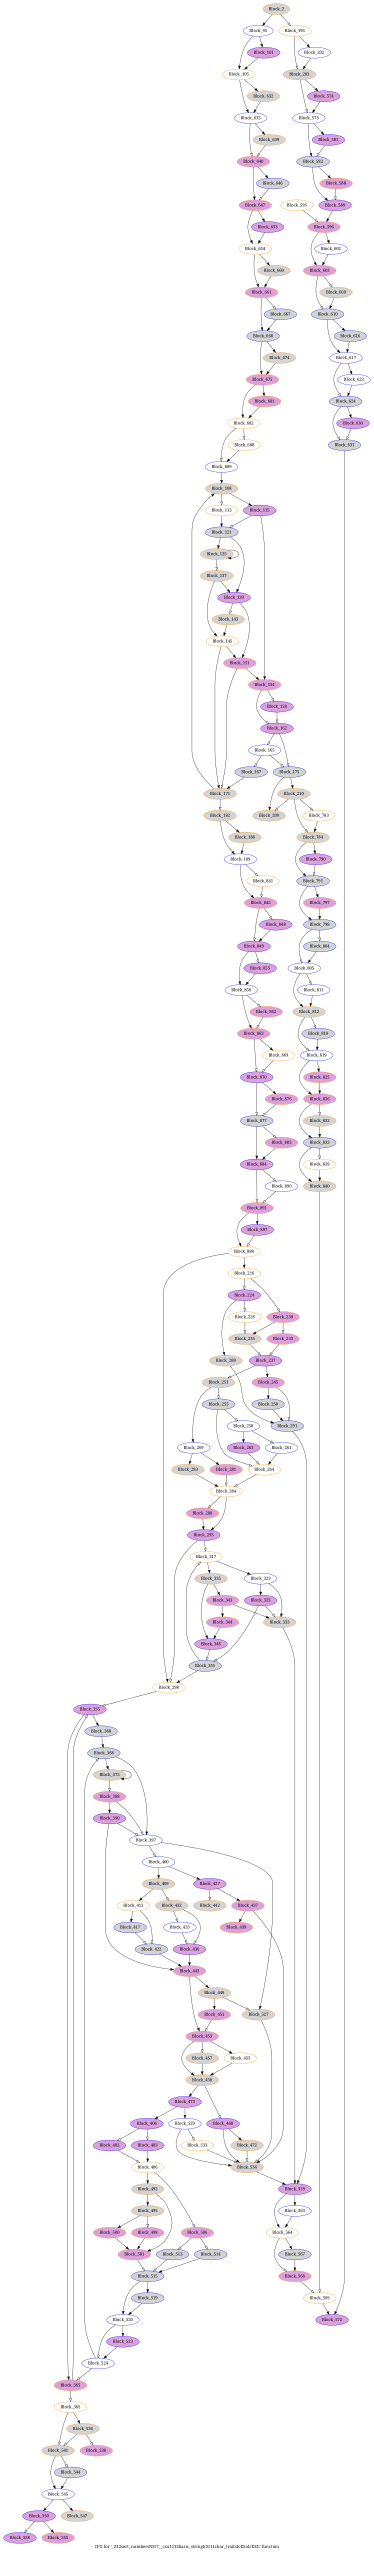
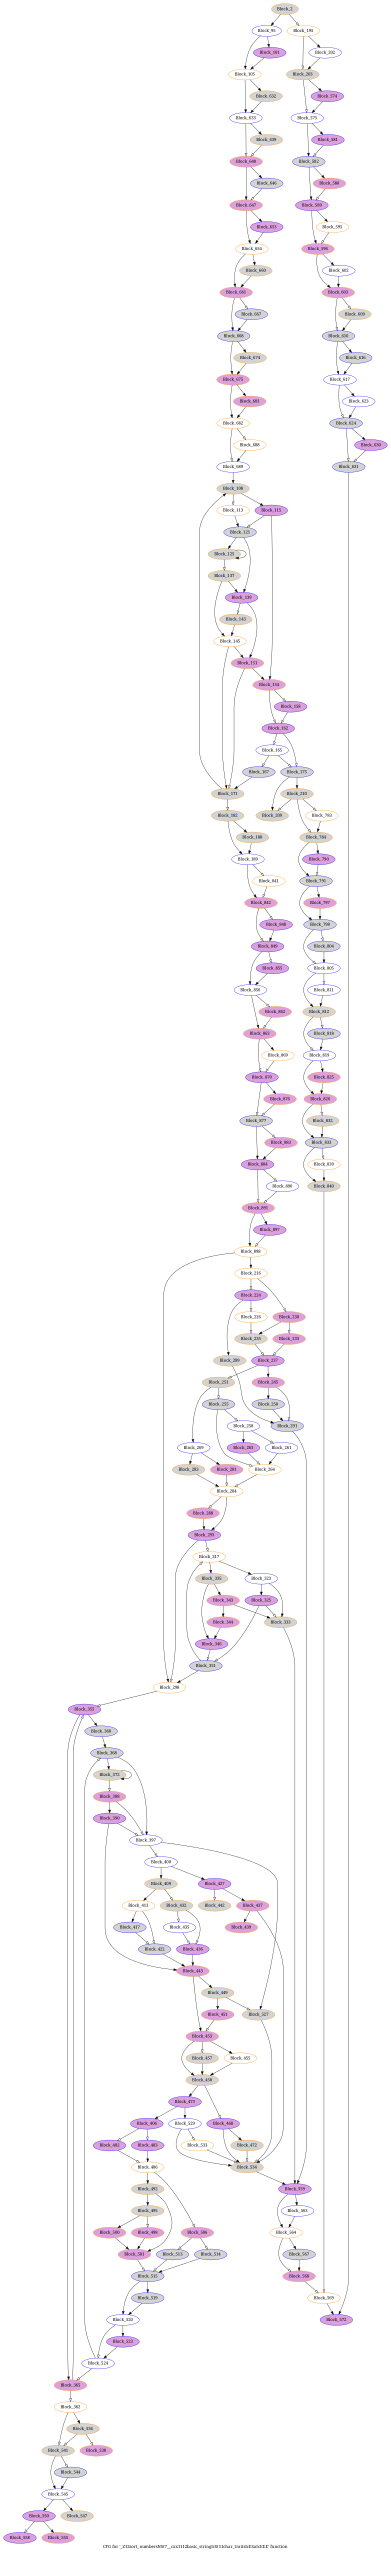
  digraph {
    fontname="Noto Serif"
    label="CFG for '_Z12sort_numbersNSt7__cxx1112basic_stringIcSt11char_traitsIcESaIcEEE' function"
    node [color=darkorange fillcolor=plum fontname="Noto Serif" style=filled]
    edge [arrowhead=normal fontname="Noto Serif"]
    n1 [fillcolor=lightgrey label=Block_2]
    n2 [color=blue fillcolor=white label=Block_95]
    n3 [fillcolor=white label=Block_195]
    n4 [fillcolor=white label=Block_105]
    n5 [color=blue label=Block_101]
    n6 [fillcolor=lightgrey label=Block_203]
    n7 [color=blue fillcolor=white label=Block_202]
    n8 [color=blue fillcolor=white label=Block_633]
    n9 [fillcolor=lightgrey label=Block_632]
    n10 [color=blue fillcolor=white label=Block_575]
    n11 [color=blue label=Block_574]
    n12 [label=Block_640]
    n13 [fillcolor=lightgrey label=Block_639]
    n14 [label=Block_647]
    n15 [color=blue fillcolor=lightgrey label=Block_646]
    n16 [fillcolor=lightgrey label=Block_108]
    n17 [fillcolor=white label=Block_113]
    n18 [color=blue label=Block_115]
    n19 [color=blue fillcolor=lightgrey label=Block_121]
    n20 [label=Block_154]
    n21 [color=blue label=Block_139]
    n22 [fillcolor=lightgrey label=Block_125]
    n23 [color=blue label=Block_162]
    n24 [color=blue label=Block_158]
    n25 [label=Block_151]
    n26 [fillcolor=lightgrey label=Block_143]
    n27 [fillcolor=lightgrey label=Block_137]
    n28 [color=blue fillcolor=white label=Block_165]
    n29 [color=blue fillcolor=lightgrey label=Block_175]
    n30 [fillcolor=lightgrey label=Block_171]
    n31 [fillcolor=white label=Block_145]
    n32 [fillcolor=lightgrey label=Block_182]
    n33 [color=blue fillcolor=white label=Block_189]
    n34 [fillcolor=lightgrey label=Block_188]
    n35 [color=blue fillcolor=lightgrey label=Block_167]
    n36 [fillcolor=lightgrey label=Block_210]
    n37 [fillcolor=lightgrey label=Block_209]
    n38 [fillcolor=lightgrey label=Block_784]
    n39 [fillcolor=white label=Block_783]
    n40 [label=Block_842]
    n41 [fillcolor=white label=Block_841]
    n42 [color=blue fillcolor=lightgrey label=Block_791]
    n43 [color=blue label=Block_790]
    n44 [color=blue label=Block_849]
    n45 [color=blue label=Block_848]
    n46 [color=blue fillcolor=white label=Block_856]
    n47 [color=blue label=Block_855]
    n48 [color=blue fillcolor=lightgrey label=Block_582]
    n49 [color=blue label=Block_581]
    n50 [color=blue label=Block_589]
    n51 [label=Block_588]
    n52 [color=blue fillcolor=lightgrey label=Block_798]
    n53 [label=Block_797]
    n54 [fillcolor=white label=Block_216]
    n55 [color=blue label=Block_224]
    n56 [label=Block_230]
    n57 [fillcolor=white label=Block_226]
    n58 [fillcolor=lightgrey label=Block_289]
    n59 [fillcolor=lightgrey label=Block_235]
    n60 [label=Block_233]
    n61 [color=blue fillcolor=lightgrey label=Block_291]
    n62 [color=blue label=Block_237]
    n63 [color=blue label=Block_559]
    n64 [fillcolor=lightgrey label=Block_251]
    n65 [label=Block_245]
    n66 [color=blue fillcolor=lightgrey label=Block_255]
    n67 [color=blue fillcolor=white label=Block_269]
    n68 [color=blue fillcolor=lightgrey label=Block_250]
    n69 [fillcolor=white label=Block_264]
    n70 [color=blue fillcolor=white label=Block_258]
    n71 [fillcolor=lightgrey label=Block_283]
    n72 [label=Block_281]
    n73 [fillcolor=white label=Block_564]
    n74 [color=blue fillcolor=white label=Block_563]
    n75 [fillcolor=white label=Block_284]
    n76 [color=blue fillcolor=white label=Block_261]
    n77 [color=blue label=Block_263]
    n78 [color=blue label=Block_293]
    n79 [label=Block_288]
    n80 [fillcolor=white label=Block_298]
    n81 [fillcolor=white label=Block_317]
    n82 [color=blue label=Block_355]
    n83 [color=blue fillcolor=white label=Block_323]
    n84 [fillcolor=lightgrey label=Block_335]
    n85 [label=Block_568]
    n86 [color=blue fillcolor=lightgrey label=Block_567]
    n87 [color=blue fillcolor=lightgrey label=Block_360]
    n88 [label=Block_365]
    n89 [color=blue label=Block_325]
    n90 [fillcolor=lightgrey label=Block_333]
    n91 [label=Block_343]
    n92 [color=blue label=Block_346]
    n93 [color=blue fillcolor=lightgrey label=Block_368]
    n94 [fillcolor=white label=Block_362]
    n95 [color=blue fillcolor=lightgrey label=Block_351]
    n96 [label=Block_344]
    n97 [color=blue fillcolor=white label=Block_397]
    n98 [fillcolor=lightgrey label=Block_372]
    n99 [fillcolor=lightgrey label=Block_541]
    n100 [fillcolor=lightgrey label=Block_536]
    n101 [color=blue fillcolor=white label=Block_400]
    n102 [fillcolor=lightgrey label=Block_527]
    n103 [label=Block_388]
    n104 [color=blue fillcolor=white label=Block_545]
    n105 [color=blue fillcolor=lightgrey label=Block_544]
    n106 [label=Block_538]
    n107 [color=blue label=Block_550]
    n108 [fillcolor=lightgrey label=Block_547]
    n109 [fillcolor=lightgrey label=Block_409]
    n110 [color=blue label=Block_427]
    n111 [fillcolor=lightgrey label=Block_534]
    n112 [color=blue label=Block_390]
    n113 [label=Block_443]
    n114 [fillcolor=lightgrey label=Block_449]
    n115 [label=Block_453]
    n116 [label=Block_451]
    n117 [fillcolor=lightgrey label=Block_457]
    n118 [fillcolor=white label=Block_455]
    n119 [fillcolor=lightgrey label=Block_458]
    n120 [fillcolor=lightgrey label=Block_432]
    n121 [fillcolor=white label=Block_413]
    n122 [fillcolor=lightgrey label=Block_442]
    n123 [label=Block_437]
    n124 [color=blue label=Block_436]
    n125 [color=blue fillcolor=white label=Block_435]
    n126 [color=blue fillcolor=lightgrey label=Block_422]
    n127 [color=blue fillcolor=lightgrey label=Block_417]
    n128 [label=Block_439]
    n129 [color=blue label=Block_473]
    n130 [color=blue label=Block_468]
    n131 [color=blue label=Block_406]
    n132 [color=blue fillcolor=white label=Block_529]
    n133 [fillcolor=lightgrey label=Block_472]
    n134 [color=blue label=Block_482]
    n135 [color=blue label=Block_483]
    n136 [fillcolor=white label=Block_533]
    n137 [fillcolor=white label=Block_486]
    n138 [fillcolor=lightgrey label=Block_492]
    n139 [label=Block_506]
    n140 [label=Block_501]
    n141 [fillcolor=lightgrey label=Block_495]
    n142 [color=blue fillcolor=lightgrey label=Block_514]
    n143 [color=blue fillcolor=lightgrey label=Block_513]
    n144 [color=blue fillcolor=lightgrey label=Block_515]
    n145 [label=Block_498]
    n146 [label=Block_500]
    n147 [color=blue fillcolor=white label=Block_520]
    n148 [color=blue fillcolor=lightgrey label=Block_519]
    n149 [color=blue fillcolor=white label=Block_524]
    n150 [color=blue label=Block_523]
    n151 [color=blue label=Block_558]
    n152 [label=Block_555]
    n153 [fillcolor=white label=Block_569]
    n154 [color=blue label=Block_572]
    n155 [label=Block_596]
    n156 [fillcolor=white label=Block_595]
    n157 [label=Block_603]
    n158 [color=blue fillcolor=white label=Block_602]
    n159 [color=blue fillcolor=lightgrey label=Block_610]
    n160 [fillcolor=lightgrey label=Block_609]
    n161 [color=blue fillcolor=white label=Block_617]
    n162 [color=blue fillcolor=lightgrey label=Block_616]
    n163 [color=blue fillcolor=lightgrey label=Block_624]
    n164 [color=blue fillcolor=white label=Block_623]
    n165 [color=blue fillcolor=lightgrey label=Block_631]
    n166 [color=blue label=Block_630]
    n167 [fillcolor=white label=Block_654]
    n168 [color=blue label=Block_653]
    n169 [label=Block_661]
    n170 [fillcolor=lightgrey label=Block_660]
    n171 [color=blue fillcolor=lightgrey label=Block_668]
    n172 [color=blue fillcolor=lightgrey label=Block_667]
    n173 [label=Block_675]
    n174 [fillcolor=lightgrey label=Block_674]
    n175 [fillcolor=white label=Block_682]
    n176 [label=Block_681]
    n177 [color=blue fillcolor=white label=Block_689]
    n178 [fillcolor=white label=Block_688]
    n179 [color=blue fillcolor=white label=Block_805]
    n180 [color=blue fillcolor=lightgrey label=Block_804]
    n181 [fillcolor=lightgrey label=Block_812]
    n182 [color=blue fillcolor=white label=Block_811]
    n183 [color=blue fillcolor=white label=Block_819]
    n184 [color=blue fillcolor=lightgrey label=Block_818]
    n185 [label=Block_826]
    n186 [label=Block_825]
    n187 [color=blue fillcolor=lightgrey label=Block_833]
    n188 [fillcolor=lightgrey label=Block_832]
    n189 [fillcolor=lightgrey label=Block_840]
    n190 [fillcolor=white label=Block_839]
    n191 [label=Block_863]
    n192 [label=Block_862]
    n193 [color=blue label=Block_870]
    n194 [fillcolor=white label=Block_869]
    n195 [color=blue fillcolor=lightgrey label=Block_877]
    n196 [label=Block_876]
    n197 [color=blue label=Block_884]
    n198 [label=Block_883]
    n199 [label=Block_891]
    n200 [color=blue fillcolor=white label=Block_890]
    n201 [fillcolor=white label=Block_898]
    n202 [color=blue label=Block_897]
    n1 -> n2
    n1 -> n3 [arrowhead=onormal]
    n2 -> n4 [tailport=s0]
    n2 -> n5 [tailport=s1]
    n3 -> n6 [arrowhead=onormal tailport=s0]
    n3 -> n7 [tailport=s1]
    n4 -> n8 [tailport=s0]
    n4 -> n9 [tailport=s1]
    n5 -> n4
    n6 -> n10 [arrowhead=onormal tailport=s0]
    n6 -> n11 [tailport=s1]
    n7 -> n6
    n8 -> n12 [arrowhead=onormal tailport=s0]
    n8 -> n13 [tailport=s1]
    n9 -> n8
    n10 -> n48 [tailport=s0]
    n10 -> n49 [tailport=s1]
    n11 -> n10
    n12 -> n14 [tailport=s0]
    n12 -> n15 [tailport=s1]
    n13 -> n12 [arrowhead=onormal]
    n14 -> n167 [tailport=s0]
    n14 -> n168 [tailport=s1]
    n15 -> n14 [arrowhead=onormal]
    n16 -> n17 [arrowhead=onormal tailport=s0]
    n16 -> n18 [tailport=s1]
    n17 -> n19
    n18 -> n19 [arrowhead=onormal tailport=s1]
    n18 -> n20 [tailport=s0]
    n19 -> n21 [tailport=s0]
    n19 -> n22 [tailport=s1]
    n20 -> n23 [arrowhead=onormal tailport=s0]
    n20 -> n24 [arrowhead=onormal tailport=s1]
    n21 -> n25 [tailport=s0]
    n21 -> n26 [arrowhead=onormal tailport=s1]
    n22 -> n22 [tailport=s1]
    n22 -> n27 [arrowhead=onormal tailport=s0]
    n23 -> n28 [arrowhead=onormal]
    n23 -> n29 [arrowhead=onormal]
    n24 -> n23 [arrowhead=onormal]
    n25 -> n20 [tailport=s1]
    n25 -> n30 [arrowhead=onormal tailport=s0]
    n26 -> n31
    n27 -> n21 [tailport=s0]
    n27 -> n31 [tailport=s1]
    n28 -> n29 [arrowhead=onormal]
    n28 -> n35 [arrowhead=onormal]
    n29 -> n36 [tailport=s0]
    n29 -> n37 [tailport=s1]
    n30 -> n16 [tailport=s1]
    n30 -> n32 [arrowhead=onormal tailport=s0]
    n31 -> n25 [tailport=s0]
    n31 -> n30 [tailport=s1]
    n32 -> n33 [tailport=s0]
    n32 -> n34 [tailport=s1]
    n33 -> n40 [tailport=s0]
    n33 -> n41 [arrowhead=onormal tailport=s1]
    n34 -> n33
    n35 -> n30
    n36 -> n37 [arrowhead=onormal]
    n36 -> n38 [arrowhead=onormal tailport=s0]
    n36 -> n39 [arrowhead=onormal tailport=s1]
    n38 -> n42 [tailport=s0]
    n38 -> n43 [tailport=s1]
    n39 -> n38
    n40 -> n44 [arrowhead=onormal tailport=s0]
    n40 -> n45 [arrowhead=onormal tailport=s1]
    n41 -> n40 [arrowhead=onormal]
    n42 -> n52 [tailport=s0]
    n42 -> n53 [tailport=s1]
    n43 -> n42 [arrowhead=onormal]
    n44 -> n46 [tailport=s0]
    n44 -> n47 [arrowhead=onormal tailport=s1]
    n45 -> n44
    n46 -> n191 [tailport=s0]
    n46 -> n192 [arrowhead=onormal tailport=s1]
    n47 -> n46
    n48 -> n50 [tailport=s0]
    n48 -> n51 [tailport=s1]
    n49 -> n48 [arrowhead=onormal]
    n50 -> n155 [tailport=s0]
+   n50 -> n156 [tailport=s1]
    n51 -> n50 [arrowhead=onormal]
    n52 -> n179 [arrowhead=onormal tailport=s0]
    n52 -> n180 [arrowhead=onormal tailport=s1]
    n53 -> n52
    n54 -> n55 [arrowhead=onormal tailport=s0]
    n54 -> n56 [arrowhead=onormal tailport=s1]
    n55 -> n57 [arrowhead=onormal]
    n55 -> n58
    n56 -> n59 [tailport=s1]
    n56 -> n60 [arrowhead=onormal tailport=s0]
    n57 -> n59 [arrowhead=onormal]
    n58 -> n61
    n59 -> n62 [arrowhead=onormal]
    n60 -> n62 [arrowhead=onormal]
    n61 -> n63
    n62 -> n64 [arrowhead=onormal]
    n62 -> n65
    n63 -> n73 [tailport=s0]
    n63 -> n74 [tailport=s1]
    n64 -> n66 [arrowhead=onormal tailport=s0]
    n64 -> n67 [tailport=s1]
    n65 -> n61 [arrowhead=onormal tailport=s0]
    n65 -> n68 [tailport=s1]
    n66 -> n69 [arrowhead=onormal tailport=s0]
    n66 -> n70 [arrowhead=onormal tailport=s1]
    n67 -> n71 [tailport=s0]
    n67 -> n72 [tailport=s1]
    n68 -> n61
    n69 -> n75 [arrowhead=onormal]
    n70 -> n76 [arrowhead=onormal tailport=s0]
    n70 -> n77 [tailport=s1]
    n71 -> n75
    n72 -> n75 [arrowhead=onormal]
    n73 -> n85 [arrowhead=onormal tailport=s0]
    n73 -> n86 [tailport=s1]
    n74 -> n73
    n75 -> n78 [tailport=s0]
    n75 -> n79 [arrowhead=onormal tailport=s1]
    n76 -> n69
    n77 -> n69 [arrowhead=onormal]
    n78 -> n80 [arrowhead=onormal tailport=s0]
    n78 -> n81 [arrowhead=onormal tailport=s1]
    n79 -> n78
    n80 -> n82 [arrowhead=onormal]
    n81 -> n83 [tailport=s0]
    n81 -> n84 [tailport=s1]
    n82 -> n87 [tailport=s0]
    n82 -> n88 [tailport=s1]
    n83 -> n89
    n83 -> n90
    n84 -> n91 [tailport=s0]
    n84 -> n92 [tailport=s1]
    n85 -> n153 [arrowhead=onormal]
    n86 -> n85
    n87 -> n93
    n88 -> n82 [arrowhead=onormal tailport=s1]
    n88 -> n94 [arrowhead=onormal tailport=s0]
    n89 -> n90 [arrowhead=onormal]
    n89 -> n95 [arrowhead=onormal]
    n90 -> n63
    n91 -> n90
    n91 -> n96
    n92 -> n95 [arrowhead=onormal]
    n93 -> n97 [tailport=s0]
    n93 -> n98 [tailport=s1]
    n94 -> n99 [arrowhead=onormal tailport=s0]
    n94 -> n100 [tailport=s1]
    n95 -> n80 [tailport=s1]
    n95 -> n81 [arrowhead=onormal tailport=s0]
    n96 -> n92
    n97 -> n101 [arrowhead=onormal]
    n97 -> n102
    n98 -> n98 [tailport=s1]
    n98 -> n103 [arrowhead=onormal tailport=s0]
    n99 -> n104 [tailport=s0]
    n99 -> n105 [arrowhead=onormal tailport=s1]
    n100 -> n99 [arrowhead=onormal]
    n100 -> n106 [arrowhead=onormal]
    n101 -> n109
    n101 -> n110
    n102 -> n111 [arrowhead=onormal]
    n103 -> n97 [arrowhead=onormal tailport=s0]
    n103 -> n112 [tailport=s1]
    n104 -> n107
    n104 -> n108
    n105 -> n104
    n107 -> n151 [arrowhead=onormal]
    n107 -> n152
    n109 -> n120 [arrowhead=onormal tailport=s0]
    n109 -> n121 [tailport=s1]
    n110 -> n122 [arrowhead=onormal]
    n110 -> n123
    n111 -> n63
    n112 -> n97 [arrowhead=onormal tailport=s0]
    n112 -> n113 [tailport=s1]
    n113 -> n114 [tailport=s0]
    n113 -> n115 [tailport=s1]
    n114 -> n102 [arrowhead=onormal]
    n114 -> n116
    n115 -> n117 [arrowhead=onormal tailport=s0]
    n115 -> n118 [tailport=s1]
    n115 -> n119 [tailport=s2]
    n116 -> n115 [arrowhead=onormal]
    n117 -> n119
    n118 -> n119
    n119 -> n129
    n119 -> n130 [arrowhead=onormal]
    n120 -> n124 [arrowhead=onormal tailport=s0]
    n120 -> n125 [arrowhead=onormal tailport=s1]
    n121 -> n126 [arrowhead=onormal tailport=s0]
    n121 -> n127 [tailport=s1]
    n123 -> n111
    n123 -> n128
    n124 -> n113
    n125 -> n124 [arrowhead=onormal]
    n126 -> n113
    n127 -> n126 [arrowhead=onormal]
    n129 -> n131
    n129 -> n132
    n130 -> n111 [tailport=s0]
    n130 -> n133 [tailport=s1]
    n131 -> n134 [arrowhead=onormal tailport=s0]
    n131 -> n135 [arrowhead=onormal tailport=s1]
    n132 -> n111 [tailport=s0]
    n132 -> n136 [arrowhead=onormal tailport=s1]
    n133 -> n111 [arrowhead=onormal]
    n134 -> n137 [arrowhead=onormal]
    n135 -> n137
    n136 -> n111 [arrowhead=onormal]
    n137 -> n138 [tailport=s0]
    n137 -> n139 [arrowhead=onormal tailport=s1]
    n138 -> n140 [tailport=s0]
    n138 -> n141 [tailport=s1]
    n139 -> n142 [arrowhead=onormal tailport=s0]
    n139 -> n143 [arrowhead=onormal tailport=s1]
    n140 -> n144 [arrowhead=onormal]
    n141 -> n145 [arrowhead=onormal tailport=s0]
    n141 -> n146 [tailport=s1]
    n142 -> n144
    n143 -> n144 [arrowhead=onormal]
    n144 -> n147 [tailport=s0]
    n144 -> n148 [tailport=s1]
    n145 -> n140
    n146 -> n140
    n147 -> n149 [arrowhead=onormal tailport=s0]
    n147 -> n150 [tailport=s1]
    n148 -> n147
    n149 -> n88 [arrowhead=onormal tailport=s0]
    n149 -> n93 [arrowhead=onormal tailport=s1]
    n150 -> n149
    n153 -> n154
    n155 -> n157 [tailport=s0]
    n155 -> n158 [tailport=s1]
    n156 -> n155 [arrowhead=onormal]
    n157 -> n159 [arrowhead=onormal tailport=s0]
    n157 -> n160 [arrowhead=onormal tailport=s1]
    n158 -> n157
    n159 -> n161 [tailport=s0]
    n159 -> n162 [tailport=s1]
    n160 -> n159
    n161 -> n163 [arrowhead=onormal tailport=s0]
    n161 -> n164 [tailport=s1]
    n162 -> n161
    n163 -> n165 [arrowhead=onormal tailport=s0]
    n163 -> n166 [tailport=s1]
    n164 -> n163
    n165 -> n154
    n166 -> n165 [arrowhead=onormal]
    n167 -> n169 [tailport=s0]
    n167 -> n170 [tailport=s1]
    n168 -> n167
    n169 -> n171 [tailport=s0]
    n169 -> n172 [arrowhead=onormal tailport=s1]
    n170 -> n169
    n171 -> n173 [tailport=s0]
    n171 -> n174 [tailport=s1]
    n172 -> n171
    n173 -> n175 [tailport=s0]
    n173 -> n176 [tailport=s1]
    n174 -> n173
    n175 -> n177 [arrowhead=onormal tailport=s0]
    n175 -> n178 [arrowhead=onormal tailport=s1]
    n176 -> n175
    n177 -> n16
    n178 -> n177
    n179 -> n181 [tailport=s0]
    n179 -> n182 [arrowhead=onormal tailport=s1]
    n180 -> n179
    n181 -> n183 [arrowhead=onormal tailport=s0]
    n181 -> n184 [arrowhead=onormal tailport=s1]
    n182 -> n181
    n183 -> n185 [tailport=s0]
    n183 -> n186 [tailport=s1]
    n184 -> n183
    n185 -> n187 [tailport=s0]
    n185 -> n188 [arrowhead=onormal tailport=s1]
    n186 -> n185
    n187 -> n189 [tailport=s0]
    n187 -> n190 [arrowhead=onormal tailport=s1]
    n188 -> n187
    n189 -> n153 [arrowhead=onormal]
    n190 -> n189
    n191 -> n193 [arrowhead=onormal tailport=s0]
    n191 -> n194 [tailport=s1]
    n192 -> n191 [arrowhead=onormal]
    n193 -> n195 [arrowhead=onormal tailport=s0]
    n193 -> n196 [tailport=s1]
    n194 -> n193 [arrowhead=onormal]
    n195 -> n197 [tailport=s0]
    n195 -> n198 [arrowhead=onormal tailport=s1]
    n196 -> n195 [arrowhead=onormal]
    n197 -> n199 [arrowhead=onormal tailport=s0]
    n197 -> n200 [arrowhead=onormal tailport=s1]
    n198 -> n197
    n199 -> n201 [tailport=s0]
    n199 -> n202 [tailport=s1]
    n200 -> n199 [arrowhead=onormal]
    n201 -> n54 [tailport=s1]
    n201 -> n80 [tailport=s0]
    n202 -> n201 [arrowhead=onormal]
  }
